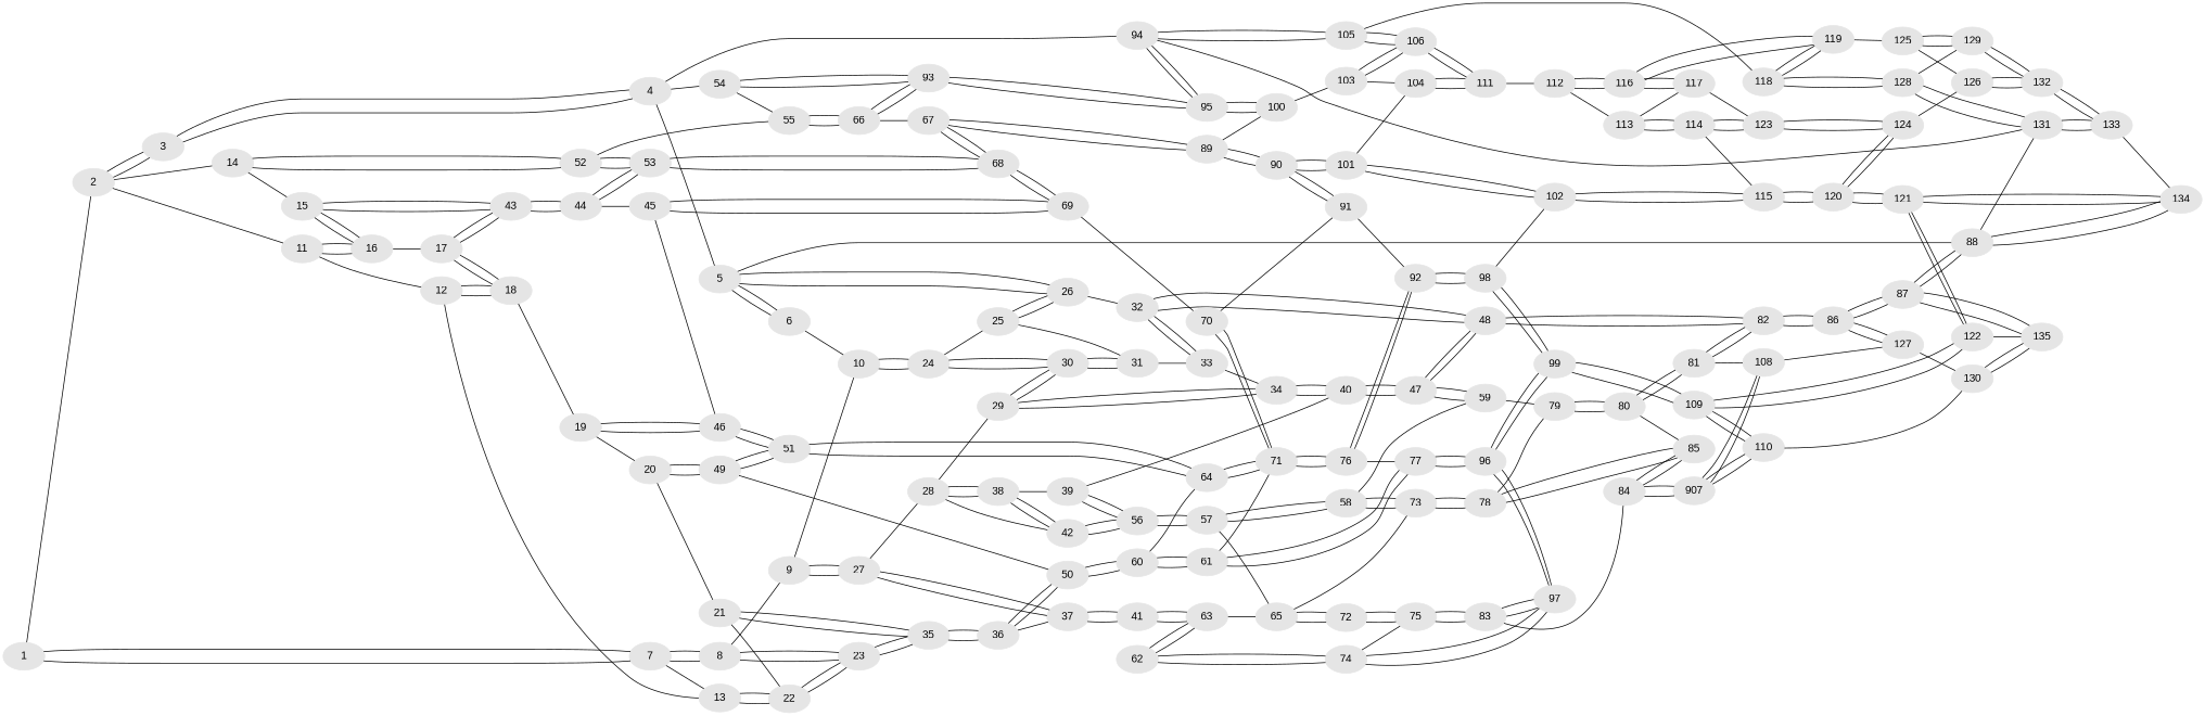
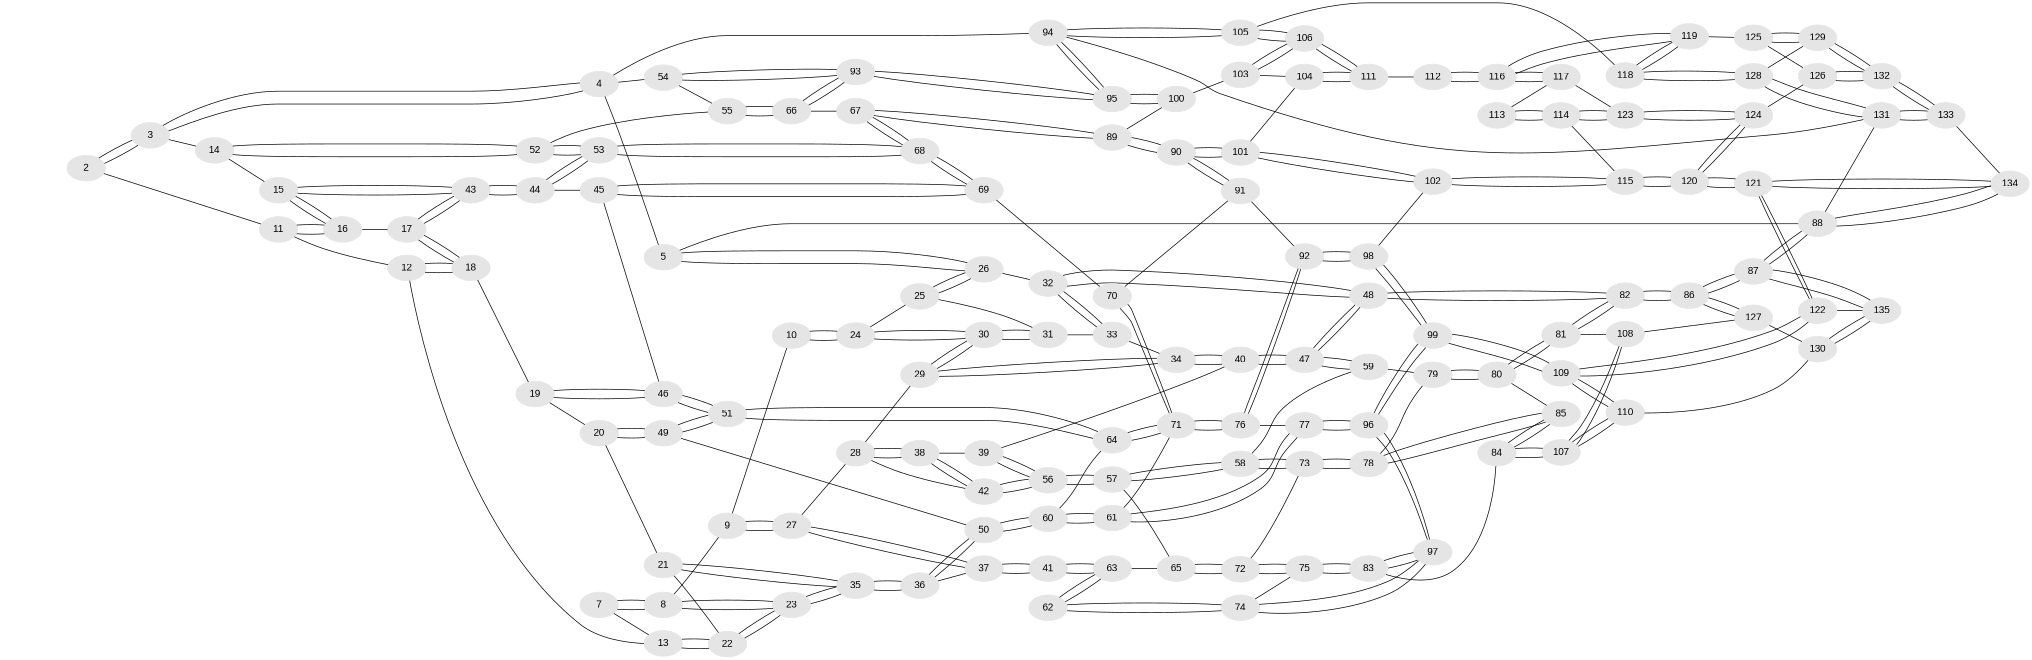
  graph {
    fontname="Liberation Sans"
    rankdir=LR
    node [color=gray90 fontname="Liberation Sans" style=filled]
    edge [fontname="Liberation Sans"]
-   1
    2
    7
    3
    11
    8
    13
    4
    14
    12
    16
    5
    54
    94
    15
    52
-   6
    26
    88
    55
    93
    131
    95
    105
    10
    32
    134
    24
    9
    23
    22
    27
    35
    28
    37
    25
    30
    18
    17
    19
    43
    53
    44
    20
    46
    21
    49
    51
    50
    36
    31
    33
    48
    29
    38
    42
    41
    34
    39
    40
    82
    47
    60
    63
    56
    57
    59
    65
    45
    69
    68
    70
    64
    79
    86
    61
    71
    66
    67
    58
    73
    72
    78
    80
    77
    62
    74
    96
    75
    97
    76
    89
    90
    100
    91
    92
    83
    85
    84
    98
    99
    81
    108
    127
    87
-   107 [label=907]
+   107
    110
    135
    130
    133
    101
    103
    102
    104
    106
    118
    109
    115
    122
    111
    120
    112
    119
    128
    113
    116
    114
    117
    123
    124
    121
    125
    129
    126
    132
-   1 -- 2
-   1 -- 7
-   1 -- 7
    2 -- 3
    2 -- 3
    2 -- 11
    7 -- 8
    7 -- 8
    7 -- 13
    3 -- 4
    3 -- 4
-   2 -- 14
+   3 -- 14
    11 -- 12
    11 -- 16
    11 -- 16
    8 -- 9
    8 -- 23
    8 -- 23
    13 -- 22
    13 -- 22
    4 -- 5
    4 -- 54
    4 -- 94
    14 -- 15
    14 -- 52
    14 -- 52
    12 -- 13
    12 -- 18
    12 -- 18
    16 -- 17
-   5 -- 6
-   5 -- 6
    5 -- 26
    5 -- 26
    5 -- 88
    54 -- 55
    54 -- 93
    54 -- 93
    94 -- 131
    94 -- 95
    94 -- 95
    94 -- 105
    94 -- 105
    15 -- 16
    15 -- 16
    15 -- 43
    15 -- 43
    52 -- 55
    52 -- 53
    52 -- 53
-   6 -- 10
    26 -- 32
    88 -- 131
    88 -- 134
    88 -- 134
    55 -- 66
    55 -- 66
    93 -- 95
    93 -- 95
    131 -- 133
    131 -- 133
    95 -- 100
    95 -- 100
    105 -- 106
    105 -- 106
    105 -- 118
    10 -- 24
    10 -- 24
    32 -- 33
    32 -- 33
    32 -- 48
    32 -- 48
    24 -- 25
    24 -- 30
    24 -- 30
    9 -- 10
    9 -- 27
    9 -- 27
    23 -- 35
    23 -- 35
    22 -- 23
    22 -- 23
    27 -- 28
    27 -- 37
    27 -- 37
    35 -- 36
    35 -- 36
    28 -- 29
    28 -- 38
    28 -- 38
    28 -- 42
    37 -- 41
    37 -- 41
    25 -- 26
    25 -- 26
    25 -- 31
    30 -- 31
    30 -- 31
    18 -- 19
    17 -- 18
    17 -- 18
    17 -- 43
    17 -- 43
    19 -- 20
    19 -- 46
    19 -- 46
    43 -- 44
    43 -- 44
    53 -- 68
    53 -- 68
    44 -- 53
    44 -- 53
    44 -- 45
    20 -- 21
    20 -- 49
    20 -- 49
    46 -- 51
    46 -- 51
    21 -- 22
    21 -- 35
    21 -- 35
    49 -- 51
    49 -- 51
    49 -- 50
    51 -- 64
    51 -- 64
    50 -- 60
    50 -- 60
    36 -- 37
    36 -- 50
    36 -- 50
    31 -- 33
    33 -- 34
    48 -- 82
    48 -- 82
    29 -- 30
    29 -- 30
    29 -- 34
    29 -- 34
    38 -- 42
    38 -- 42
    38 -- 39
    42 -- 56
    42 -- 56
    41 -- 63
    41 -- 63
    34 -- 40
    34 -- 40
    39 -- 40
    39 -- 56
    39 -- 56
    40 -- 47
    40 -- 47
    82 -- 86
    82 -- 86
    47 -- 48
    47 -- 48
    47 -- 59
    47 -- 59
    60 -- 64
    60 -- 61
    60 -- 61
    63 -- 65
    56 -- 57
    56 -- 57
    57 -- 65
    57 -- 58
    57 -- 58
    59 -- 79
    65 -- 72
    65 -- 72
    45 -- 46
    45 -- 69
    45 -- 69
    69 -- 70
    68 -- 69
    68 -- 69
    70 -- 71
    70 -- 71
    70 -- 91
    64 -- 71
    64 -- 71
    79 -- 80
    79 -- 80
    86 -- 127
    86 -- 127
    86 -- 87
    86 -- 87
    61 -- 71
    61 -- 77
    61 -- 77
    71 -- 76
    71 -- 76
    66 -- 93
    66 -- 93
    66 -- 67
    67 -- 68
    67 -- 68
    67 -- 89
    67 -- 89
    58 -- 59
    58 -- 73
    58 -- 73
    73 -- 78
    73 -- 78
-   65 -- 73
+   72 -- 73
    72 -- 75
    72 -- 75
    78 -- 79
    78 -- 85
    78 -- 85
    80 -- 85
    80 -- 81
    80 -- 81
    77 -- 96
    77 -- 96
    62 -- 63
    62 -- 63
    62 -- 74
    62 -- 74
    74 -- 75
    74 -- 97
    74 -- 97
    96 -- 97
    96 -- 97
    96 -- 99
    96 -- 99
    75 -- 83
    75 -- 83
    76 -- 77
    76 -- 92
    76 -- 92
    89 -- 90
    89 -- 90
    89 -- 100
    90 -- 91
    90 -- 91
    90 -- 101
    90 -- 101
    100 -- 103
    91 -- 92
    92 -- 98
    92 -- 98
    83 -- 97
    83 -- 97
    83 -- 84
    84 -- 85
    84 -- 85
    84 -- 107
    84 -- 107
    98 -- 99
    98 -- 99
    98 -- 102
    99 -- 109
    99 -- 109
    81 -- 82
    81 -- 82
    81 -- 108
    108 -- 127
    127 -- 130
    87 -- 88
    87 -- 88
    87 -- 135
    87 -- 135
    107 -- 108
    107 -- 108
    107 -- 110
    107 -- 110
    110 -- 130
    130 -- 135
    130 -- 135
    133 -- 134
    101 -- 102
    101 -- 102
    101 -- 104
    103 -- 104
    103 -- 106
    103 -- 106
    102 -- 115
    102 -- 115
    104 -- 111
    104 -- 111
    106 -- 111
    106 -- 111
    118 -- 119
    118 -- 119
    118 -- 128
    118 -- 128
    109 -- 110
    109 -- 110
    109 -- 122
    109 -- 122
    115 -- 120
    115 -- 120
    122 -- 135
    111 -- 112
    120 -- 124
    120 -- 124
    120 -- 121
    120 -- 121
-   112 -- 113
    112 -- 116
    112 -- 116
    119 -- 125
    128 -- 131
    128 -- 131
    128 -- 129
    113 -- 114
    113 -- 114
    113 -- 117
    116 -- 119
    116 -- 119
    116 -- 117
    116 -- 117
    114 -- 115
    114 -- 123
    114 -- 123
    117 -- 123
    123 -- 124
    123 -- 124
    124 -- 126
    121 -- 134
    121 -- 134
    121 -- 122
    121 -- 122
    125 -- 129
    125 -- 129
    125 -- 126
    129 -- 132
    129 -- 132
    126 -- 132
    126 -- 132
    132 -- 133
    132 -- 133
  }
